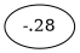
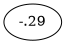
  strict digraph {
    rankdir=LR
-   -.28 [TS=03.978 g=.188]
+   -.28 [TS=03.978 g=.188 label=-.29]
    subgraph sub_1 {
    }
  }
